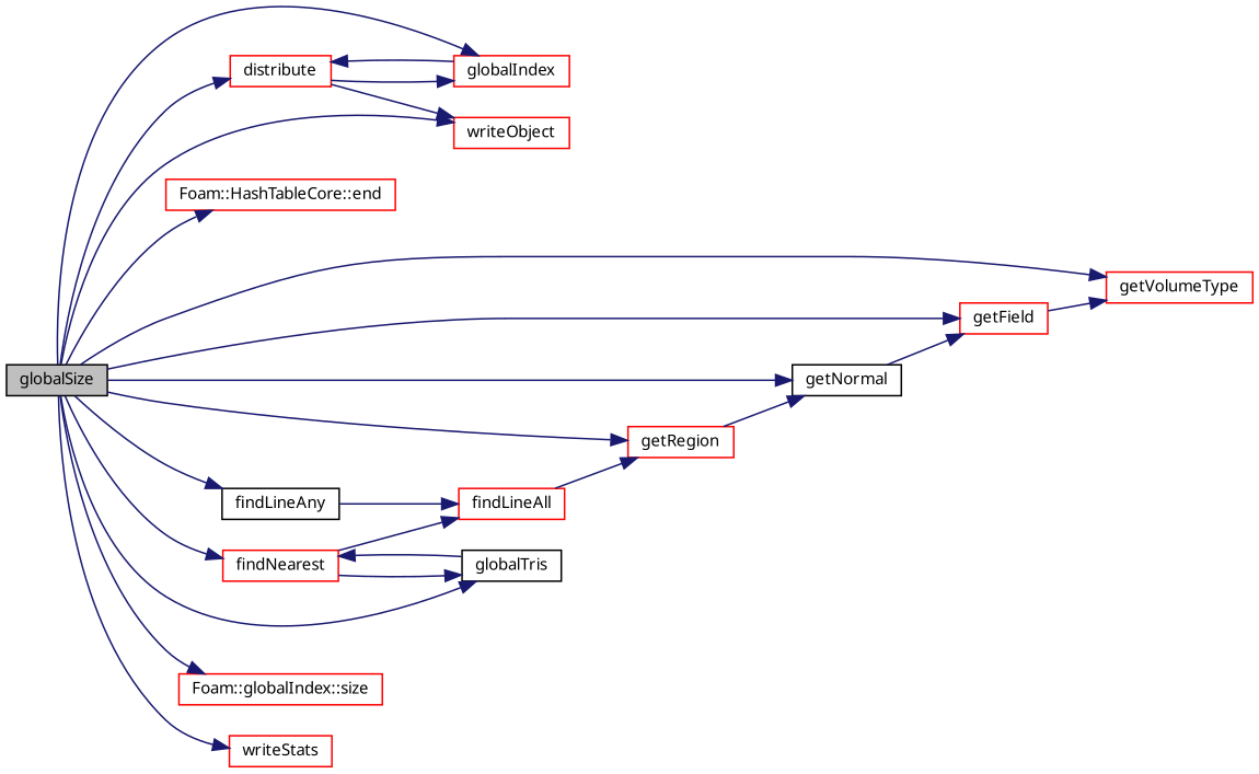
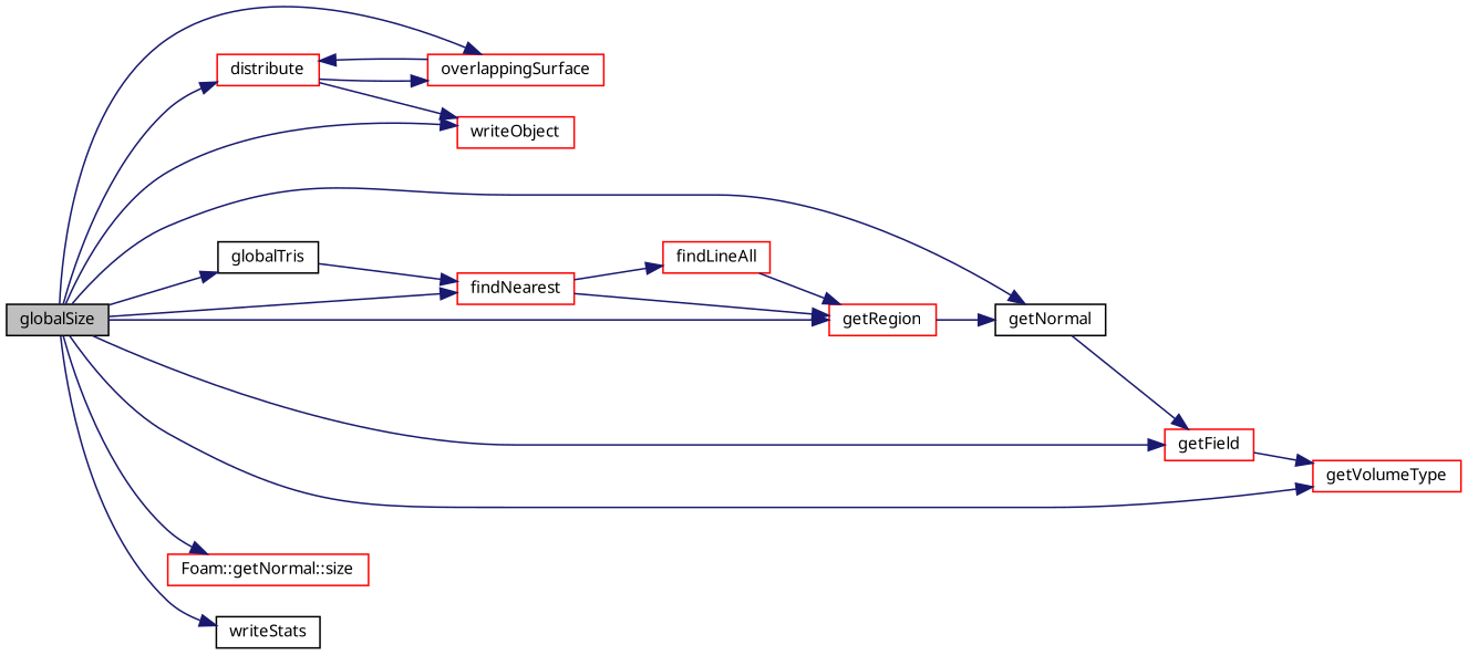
  digraph {
    fontname="Noto Sans"
    rankdir=LR
    node [color=red fontname="Noto Sans" fontsize=10 shape=record]
    edge [color=midnightblue fontname="Noto Sans" fontsize=10 labelfontname=FreeSans labelfontsize=10 style=solid]
    n1 [color=black fillcolor=grey75 fontcolor=black height=0.2 label=globalSize style=filled width=0.4]
    n2 [height=0.2 label=distribute width=0.4]
-   n3 [height=0.2 label=globalIndex width=0.4]
+   n3 [height=0.2 label=overlappingSurface width=0.4]
    n4 [height=0.2 label=writeObject width=0.4]
-   n5 [height=0.2 label="Foam::HashTableCore::end" width=0.4]
    n6 [height=0.2 label=getRegion width=0.4]
    n7 [color=black height=0.2 label=getNormal width=0.4]
    n8 [height=0.2 label=getField width=0.4]
    n9 [height=0.2 label=getVolumeType width=0.4]
-   n10 [color=black height=0.2 label=findLineAny width=0.4]
    n11 [height=0.2 label=findNearest width=0.4]
    n12 [color=black height=0.2 label=globalTris width=0.4]
-   n13 [height=0.2 label="Foam::globalIndex::size" width=0.4]
-   n14 [height=0.2 label=writeStats width=0.4]
+   n13 [height=0.2 label="Foam::getNormal::size" width=0.4]
+   n14 [color=black height=0.2 label=writeStats width=0.4]
    n15 [height=0.2 label=findLineAll width=0.4]
    n1 -> n2
    n1 -> n3
    n1 -> n4
-   n1 -> n5
    n1 -> n6
    n1 -> n7
    n1 -> n8
    n1 -> n9
-   n1 -> n10
    n1 -> n11
    n1 -> n12
    n1 -> n13
    n1 -> n14
    n2 -> n3
    n2 -> n4
    n3 -> n2
    n6 -> n7
    n7 -> n8
    n8 -> n9
-   n10 -> n15
-   n11 -> n12
+   n11 -> n6
    n11 -> n15
    n12 -> n11
    n15 -> n6
  }
